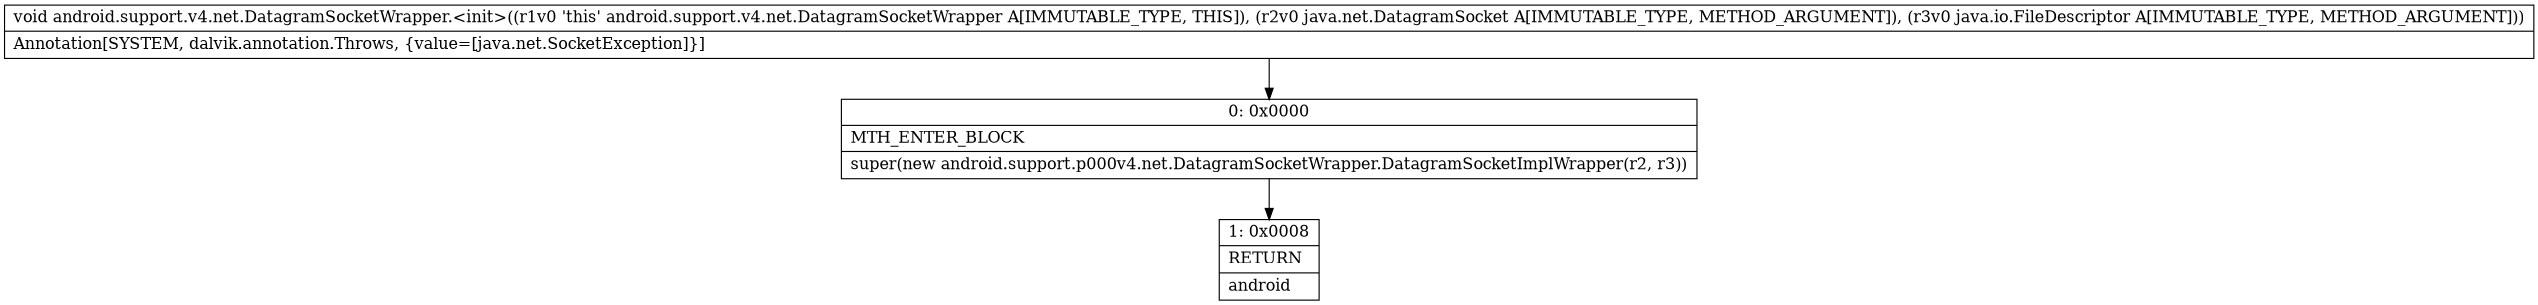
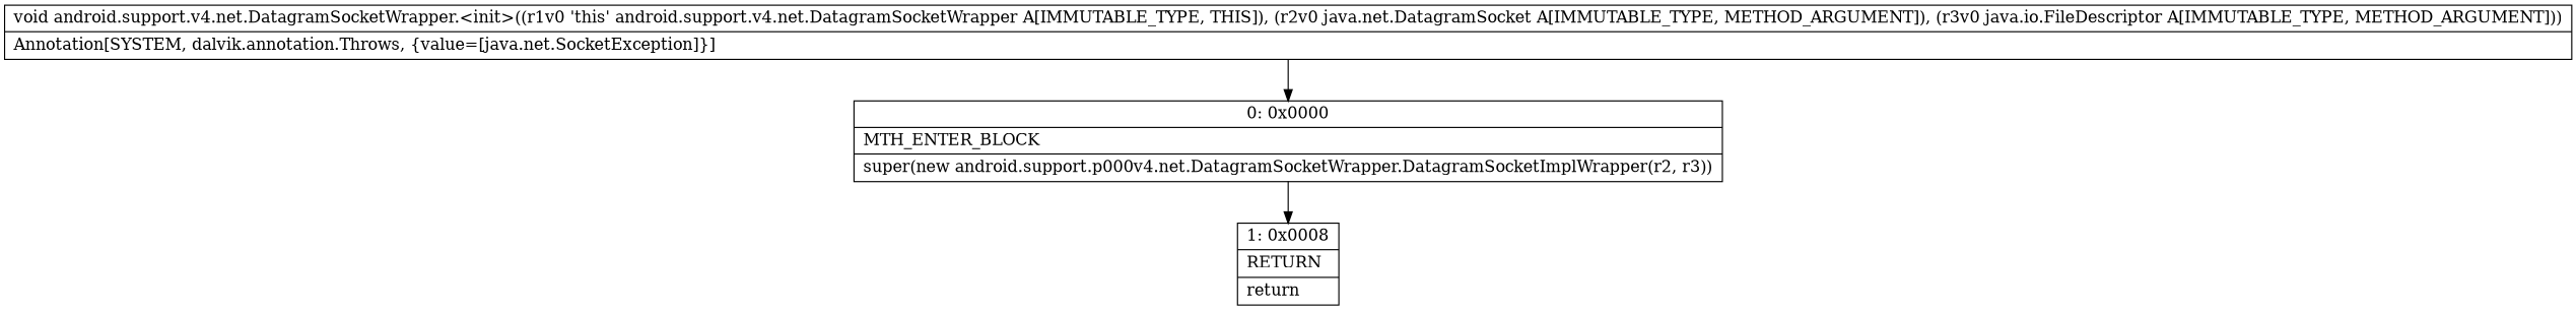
  digraph {
    node [shape=record]
    n1 [label="{0\:\ 0x0000|MTH_ENTER_BLOCK\l|super(new android.support.p000v4.net.DatagramSocketWrapper.DatagramSocketImplWrapper(r2, r3))\l}"]
-   n2 [label="{1\:\ 0x0008|RETURN\l|android\l}"]
+   n2 [label="{1\:\ 0x0008|RETURN\l|return\l}"]
    n3 [label="{void android.support.v4.net.DatagramSocketWrapper.\<init\>((r1v0 'this' android.support.v4.net.DatagramSocketWrapper A[IMMUTABLE_TYPE, THIS]), (r2v0 java.net.DatagramSocket A[IMMUTABLE_TYPE, METHOD_ARGUMENT]), (r3v0 java.io.FileDescriptor A[IMMUTABLE_TYPE, METHOD_ARGUMENT]))  | Annotation[SYSTEM, dalvik.annotation.Throws, \{value=[java.net.SocketException]\}]\l}"]
    n1 -> n2
    n3 -> n1
  }
